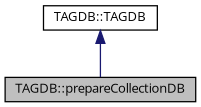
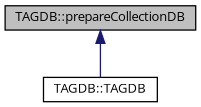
  digraph {
    rankdir=TB
    fontname="Open Sans"
    node [color=black fontname="Open Sans" fontsize=10 shape=record style=filled]
    n1 [fillcolor=grey75 fontcolor=black height=0.2 label="TAGDB::prepareCollectionDB" width=0.4]
    n2 [fillcolor=white height=0.2 label="TAGDB::TAGDB" width=0.4]
-   n2 -> n1 [color=midnightblue dir=back fontname="Open Sans" fontsize=10 labelfontname=Helvetica labelfontsize=10 style=solid]
+   n1 -> n2 [color=midnightblue dir=back fontname="Open Sans" fontsize=10 labelfontname=Helvetica labelfontsize=10 style=solid]
  }
